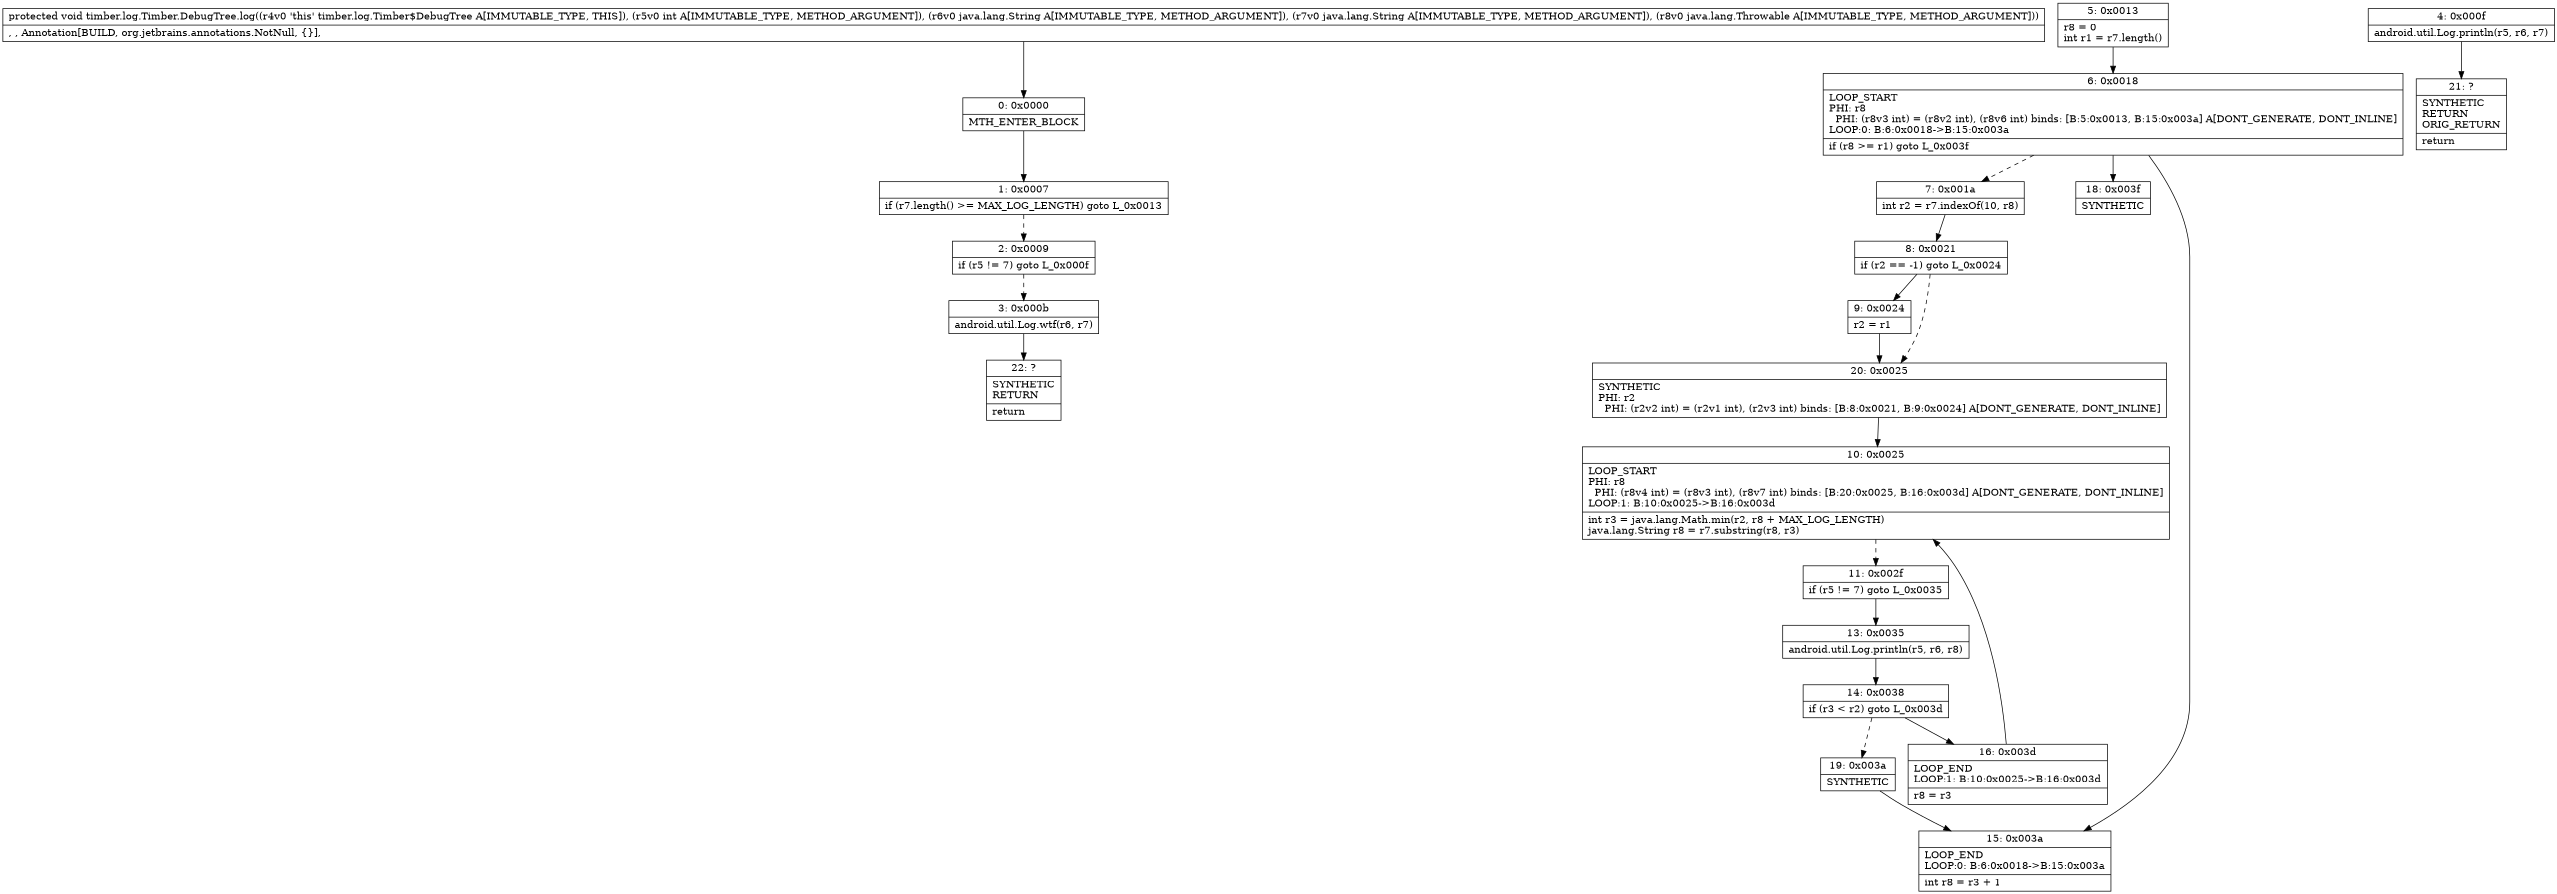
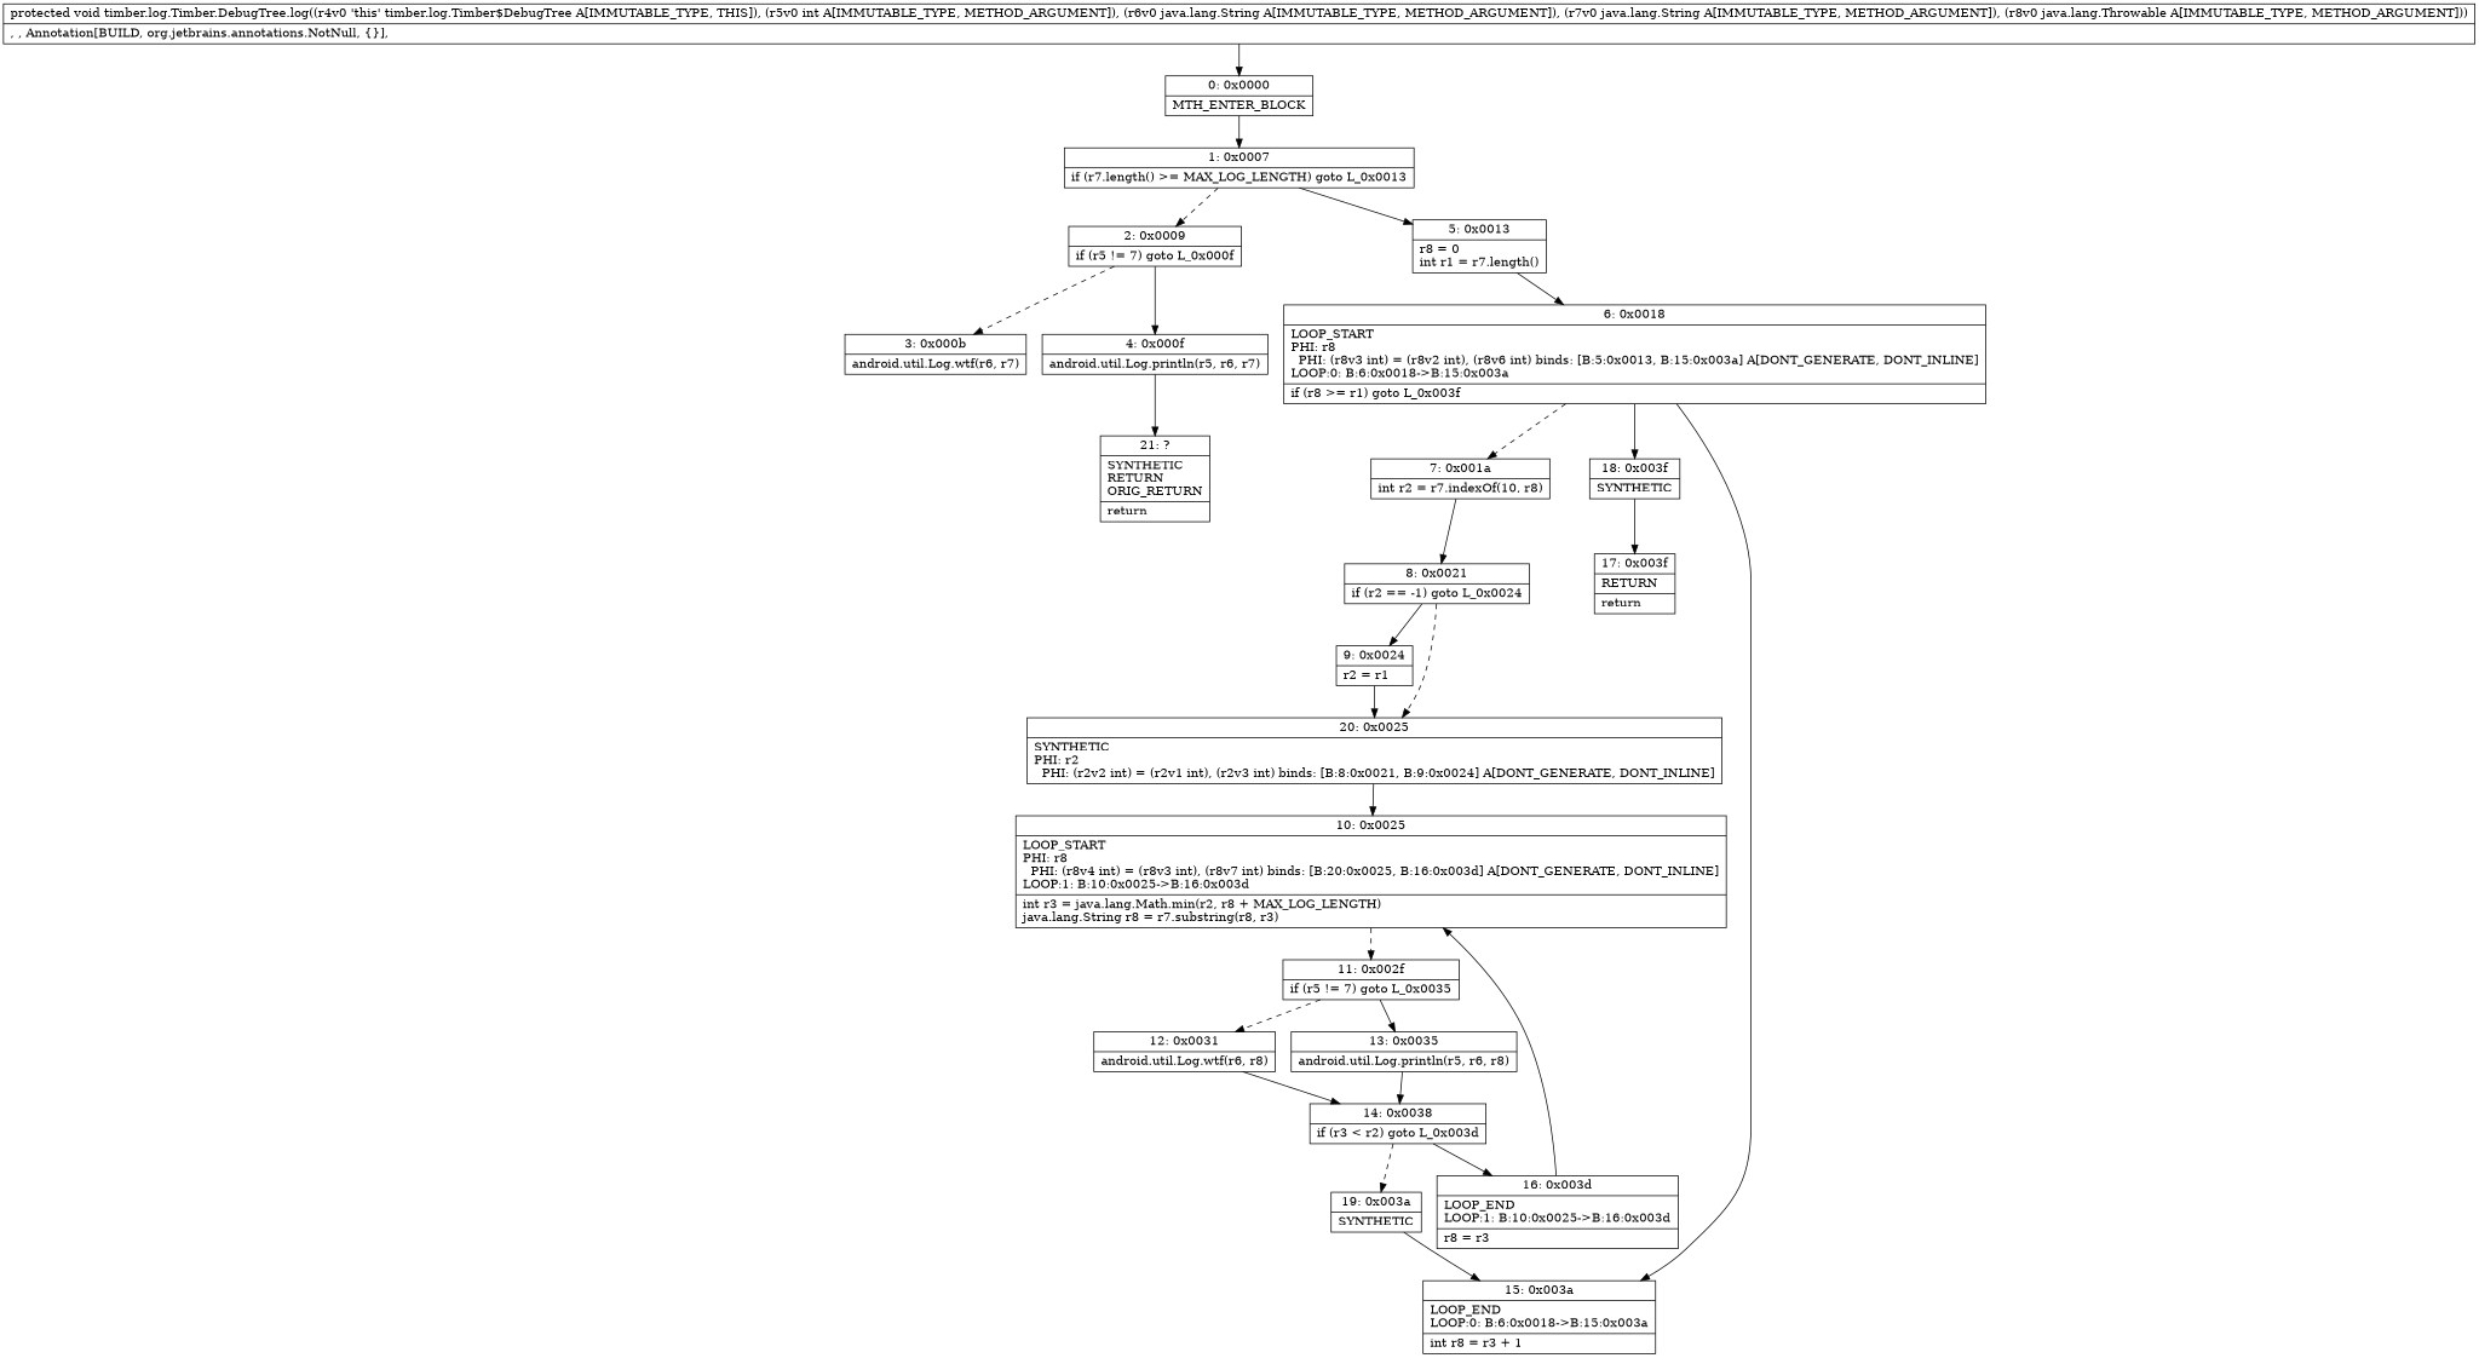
  digraph {
    node [shape=record]
    n1 [label="{0\:\ 0x0000|MTH_ENTER_BLOCK\l}"]
    n2 [label="{1\:\ 0x0007|if (r7.length() \>= MAX_LOG_LENGTH) goto L_0x0013\l}"]
    n3 [label="{2\:\ 0x0009|if (r5 != 7) goto L_0x000f\l}"]
    n4 [label="{5\:\ 0x0013|r8 = 0\lint r1 = r7.length()\l}"]
    n5 [label="{3\:\ 0x000b|android.util.Log.wtf(r6, r7)\l}"]
    n6 [label="{4\:\ 0x000f|android.util.Log.println(r5, r6, r7)\l}"]
    n7 [label="{6\:\ 0x0018|LOOP_START\lPHI: r8 \l  PHI: (r8v3 int) = (r8v2 int), (r8v6 int) binds: [B:5:0x0013, B:15:0x003a] A[DONT_GENERATE, DONT_INLINE]\lLOOP:0: B:6:0x0018\-\>B:15:0x003a\l|if (r8 \>= r1) goto L_0x003f\l}"]
-   n8 [label="{22\:\ ?|SYNTHETIC\lRETURN\l|return\l}"]
    n9 [label="{21\:\ ?|SYNTHETIC\lRETURN\lORIG_RETURN\l|return\l}"]
    n10 [label="{7\:\ 0x001a|int r2 = r7.indexOf(10, r8)\l}"]
    n11 [label="{18\:\ 0x003f|SYNTHETIC\l}"]
    n12 [label="{15\:\ 0x003a|LOOP_END\lLOOP:0: B:6:0x0018\-\>B:15:0x003a\l|int r8 = r3 + 1\l}"]
    n13 [label="{8\:\ 0x0021|if (r2 == \-1) goto L_0x0024\l}"]
+   n14 [label="{17\:\ 0x003f|RETURN\l|return\l}"]
    n15 [label="{9\:\ 0x0024|r2 = r1\l}"]
    n16 [label="{20\:\ 0x0025|SYNTHETIC\lPHI: r2 \l  PHI: (r2v2 int) = (r2v1 int), (r2v3 int) binds: [B:8:0x0021, B:9:0x0024] A[DONT_GENERATE, DONT_INLINE]\l}"]
    n17 [label="{10\:\ 0x0025|LOOP_START\lPHI: r8 \l  PHI: (r8v4 int) = (r8v3 int), (r8v7 int) binds: [B:20:0x0025, B:16:0x003d] A[DONT_GENERATE, DONT_INLINE]\lLOOP:1: B:10:0x0025\-\>B:16:0x003d\l|int r3 = java.lang.Math.min(r2, r8 + MAX_LOG_LENGTH)\ljava.lang.String r8 = r7.substring(r8, r3)\l}"]
    n18 [label="{11\:\ 0x002f|if (r5 != 7) goto L_0x0035\l}"]
+   n19 [label="{12\:\ 0x0031|android.util.Log.wtf(r6, r8)\l}"]
    n20 [label="{13\:\ 0x0035|android.util.Log.println(r5, r6, r8)\l}"]
    n21 [label="{14\:\ 0x0038|if (r3 \< r2) goto L_0x003d\l}"]
    n22 [label="{16\:\ 0x003d|LOOP_END\lLOOP:1: B:10:0x0025\-\>B:16:0x003d\l|r8 = r3\l}"]
    n23 [label="{19\:\ 0x003a|SYNTHETIC\l}"]
    n24 [label="{protected void timber.log.Timber.DebugTree.log((r4v0 'this' timber.log.Timber$DebugTree A[IMMUTABLE_TYPE, THIS]), (r5v0 int A[IMMUTABLE_TYPE, METHOD_ARGUMENT]), (r6v0 java.lang.String A[IMMUTABLE_TYPE, METHOD_ARGUMENT]), (r7v0 java.lang.String A[IMMUTABLE_TYPE, METHOD_ARGUMENT]), (r8v0 java.lang.Throwable A[IMMUTABLE_TYPE, METHOD_ARGUMENT]))  | , , Annotation[BUILD, org.jetbrains.annotations.NotNull, \{\}], \l}"]
    n1 -> n2
    n2 -> n3 [style=dashed]
+   n2 -> n4
    n3 -> n5 [style=dashed]
+   n3 -> n6
    n4 -> n7
-   n5 -> n8
    n6 -> n9
    n7 -> n10 [style=dashed]
    n7 -> n11
    n7 -> n12
    n10 -> n13
+   n11 -> n14
    n13 -> n15
    n13 -> n16 [style=dashed]
    n15 -> n16
    n16 -> n17
    n17 -> n18 [style=dashed]
+   n18 -> n19 [style=dashed]
    n18 -> n20
+   n19 -> n21
    n20 -> n21
    n21 -> n22
    n21 -> n23 [style=dashed]
    n22 -> n17
    n23 -> n12
    n24 -> n1
  }
